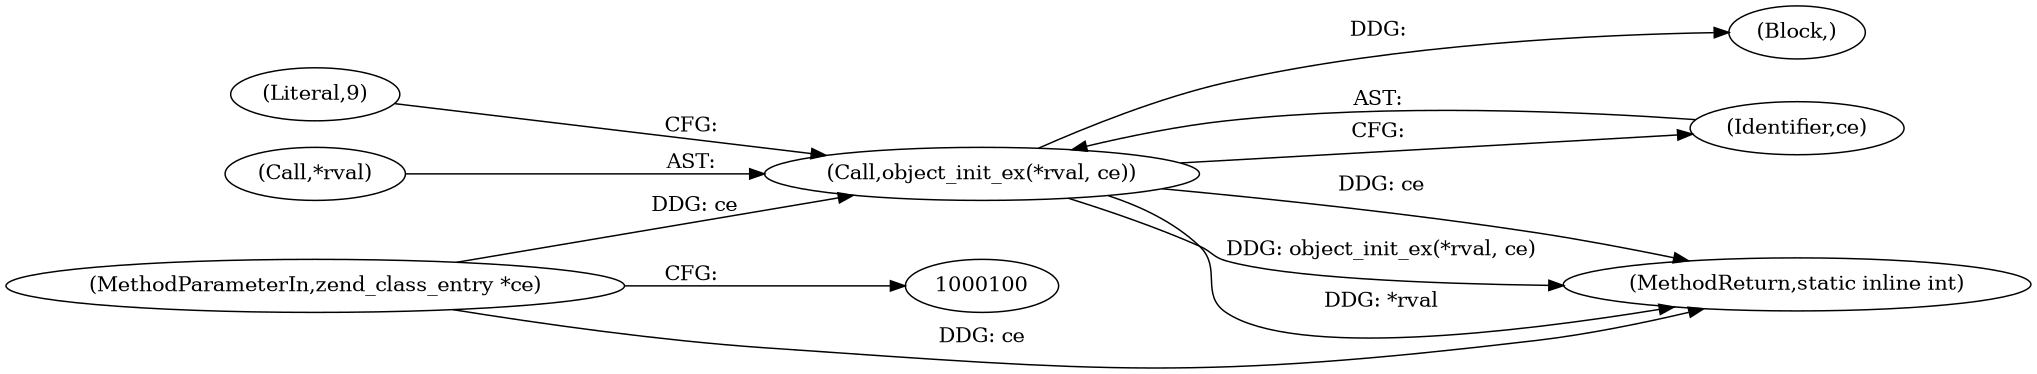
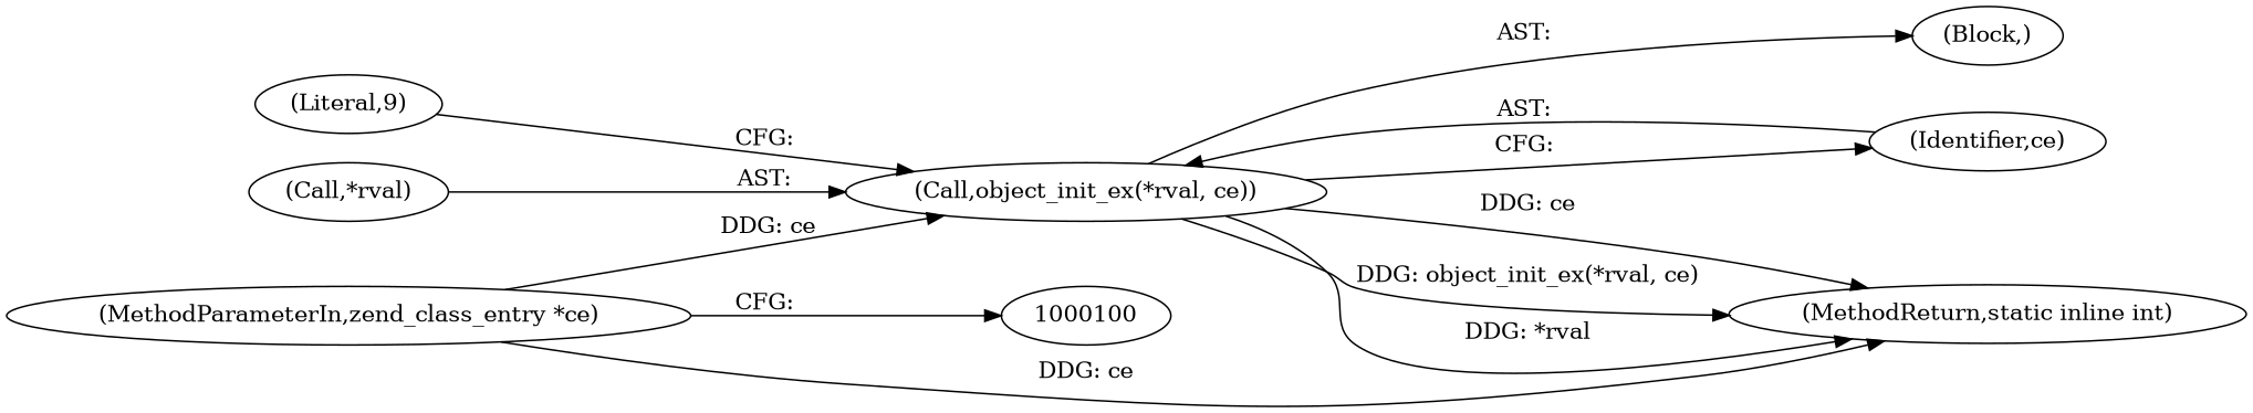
  digraph {
    rankdir=LR
    n1 [label="(Call,object_init_ex(*rval, ce))"]
    n2 [label="(Block,)"]
    n3 [label="(Identifier,ce)"]
    n4 [label="(MethodReturn,static inline int)"]
    n5 [label="(MethodParameterIn,zend_class_entry *ce)"]
    1000100
    n7 [label="(Literal,9)"]
    n8 [label="(Call,*rval)"]
-   n1 -> n2 [label="DDG: "]
+   n1 -> n2 [label="AST: "]
    n1 -> n3 [label="CFG: "]
    n1 -> n4 [label="DDG: ce"]
    n1 -> n4 [label="DDG: object_init_ex(*rval, ce)"]
    n1 -> n4 [label="DDG: *rval"]
    n3 -> n1 [label="AST: "]
    n5 -> n1 [label="DDG: ce"]
    n5 -> n4 [label="DDG: ce"]
    n5 -> 1000100 [label="CFG: "]
    n7 -> n1 [label="CFG: "]
    n8 -> n1 [label="AST: "]
  }
